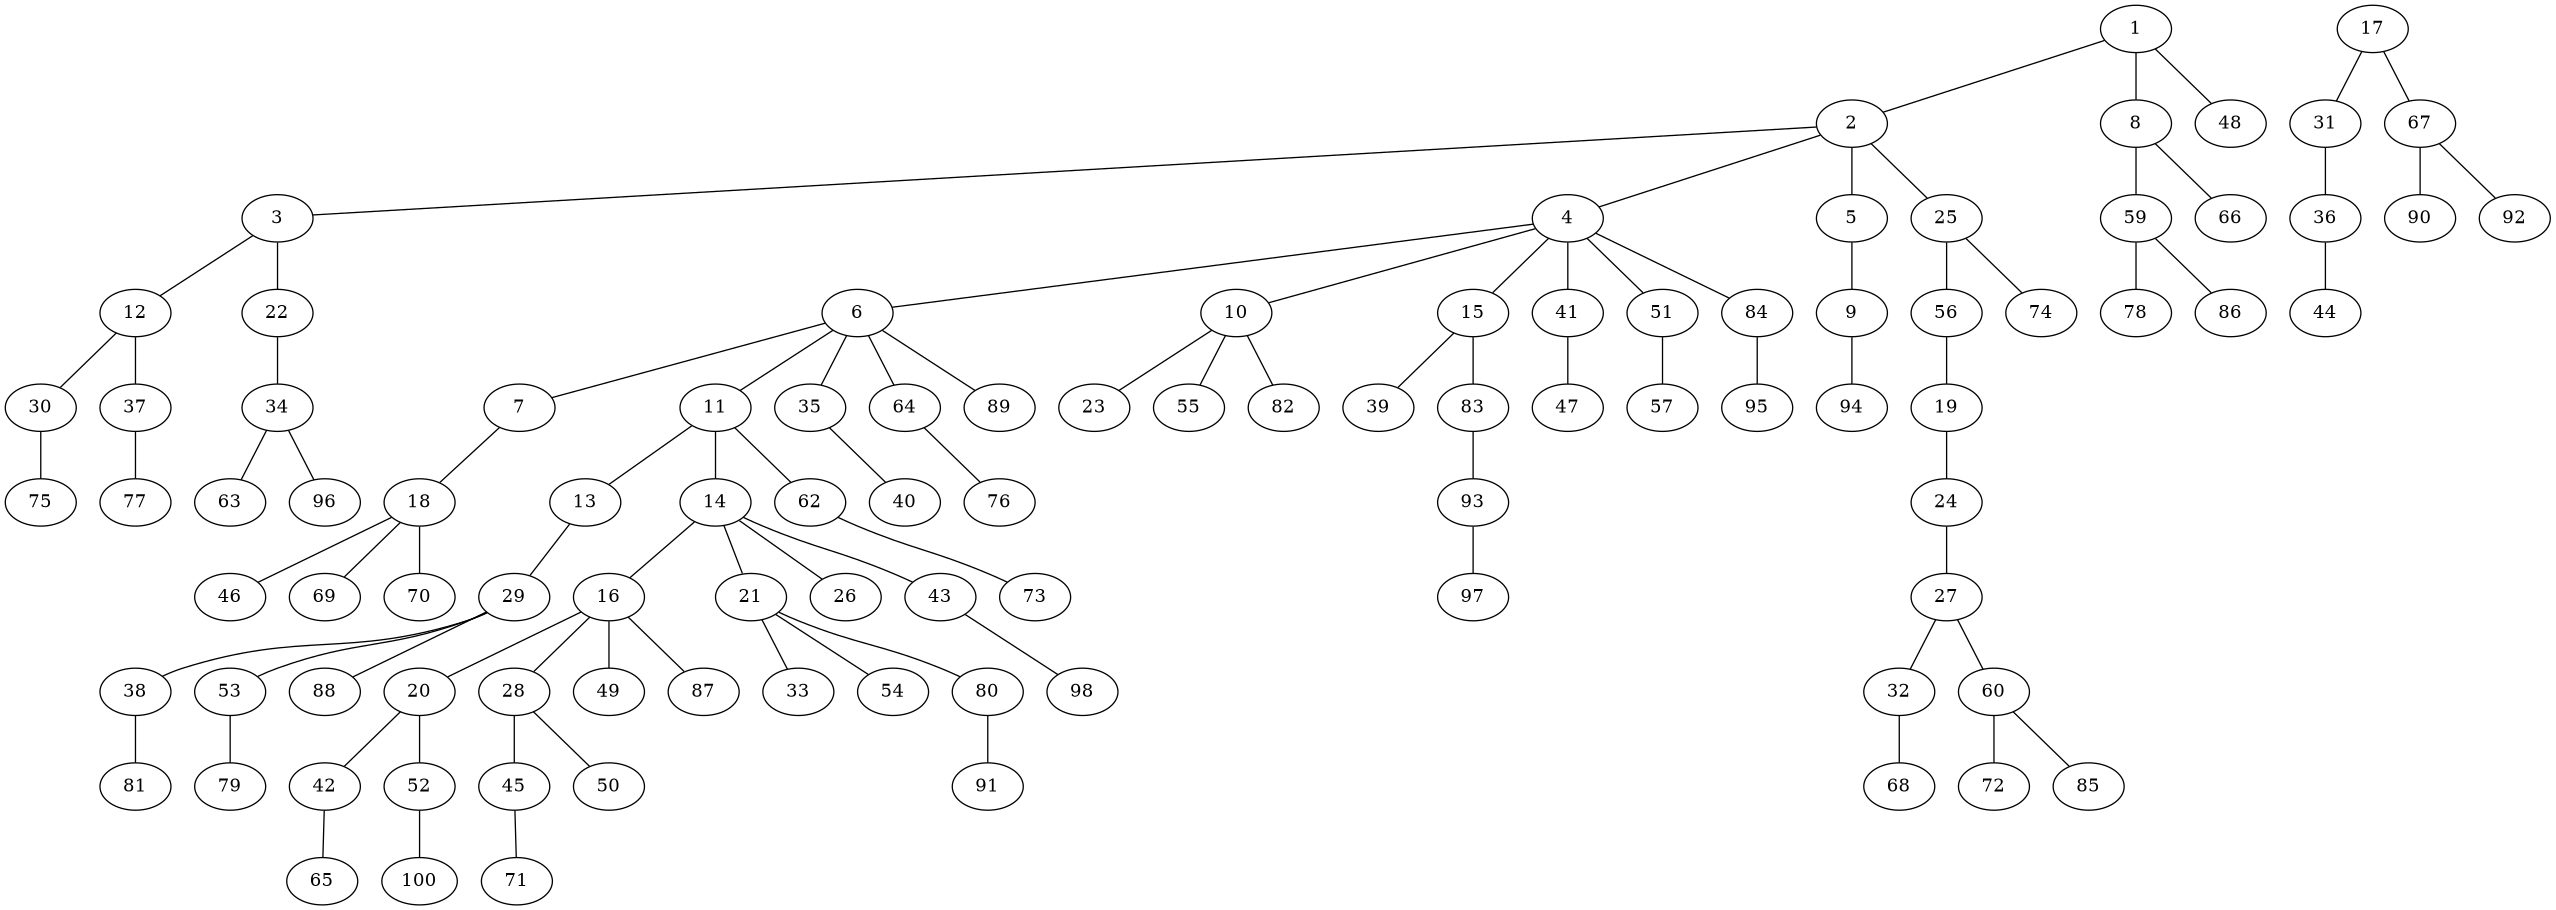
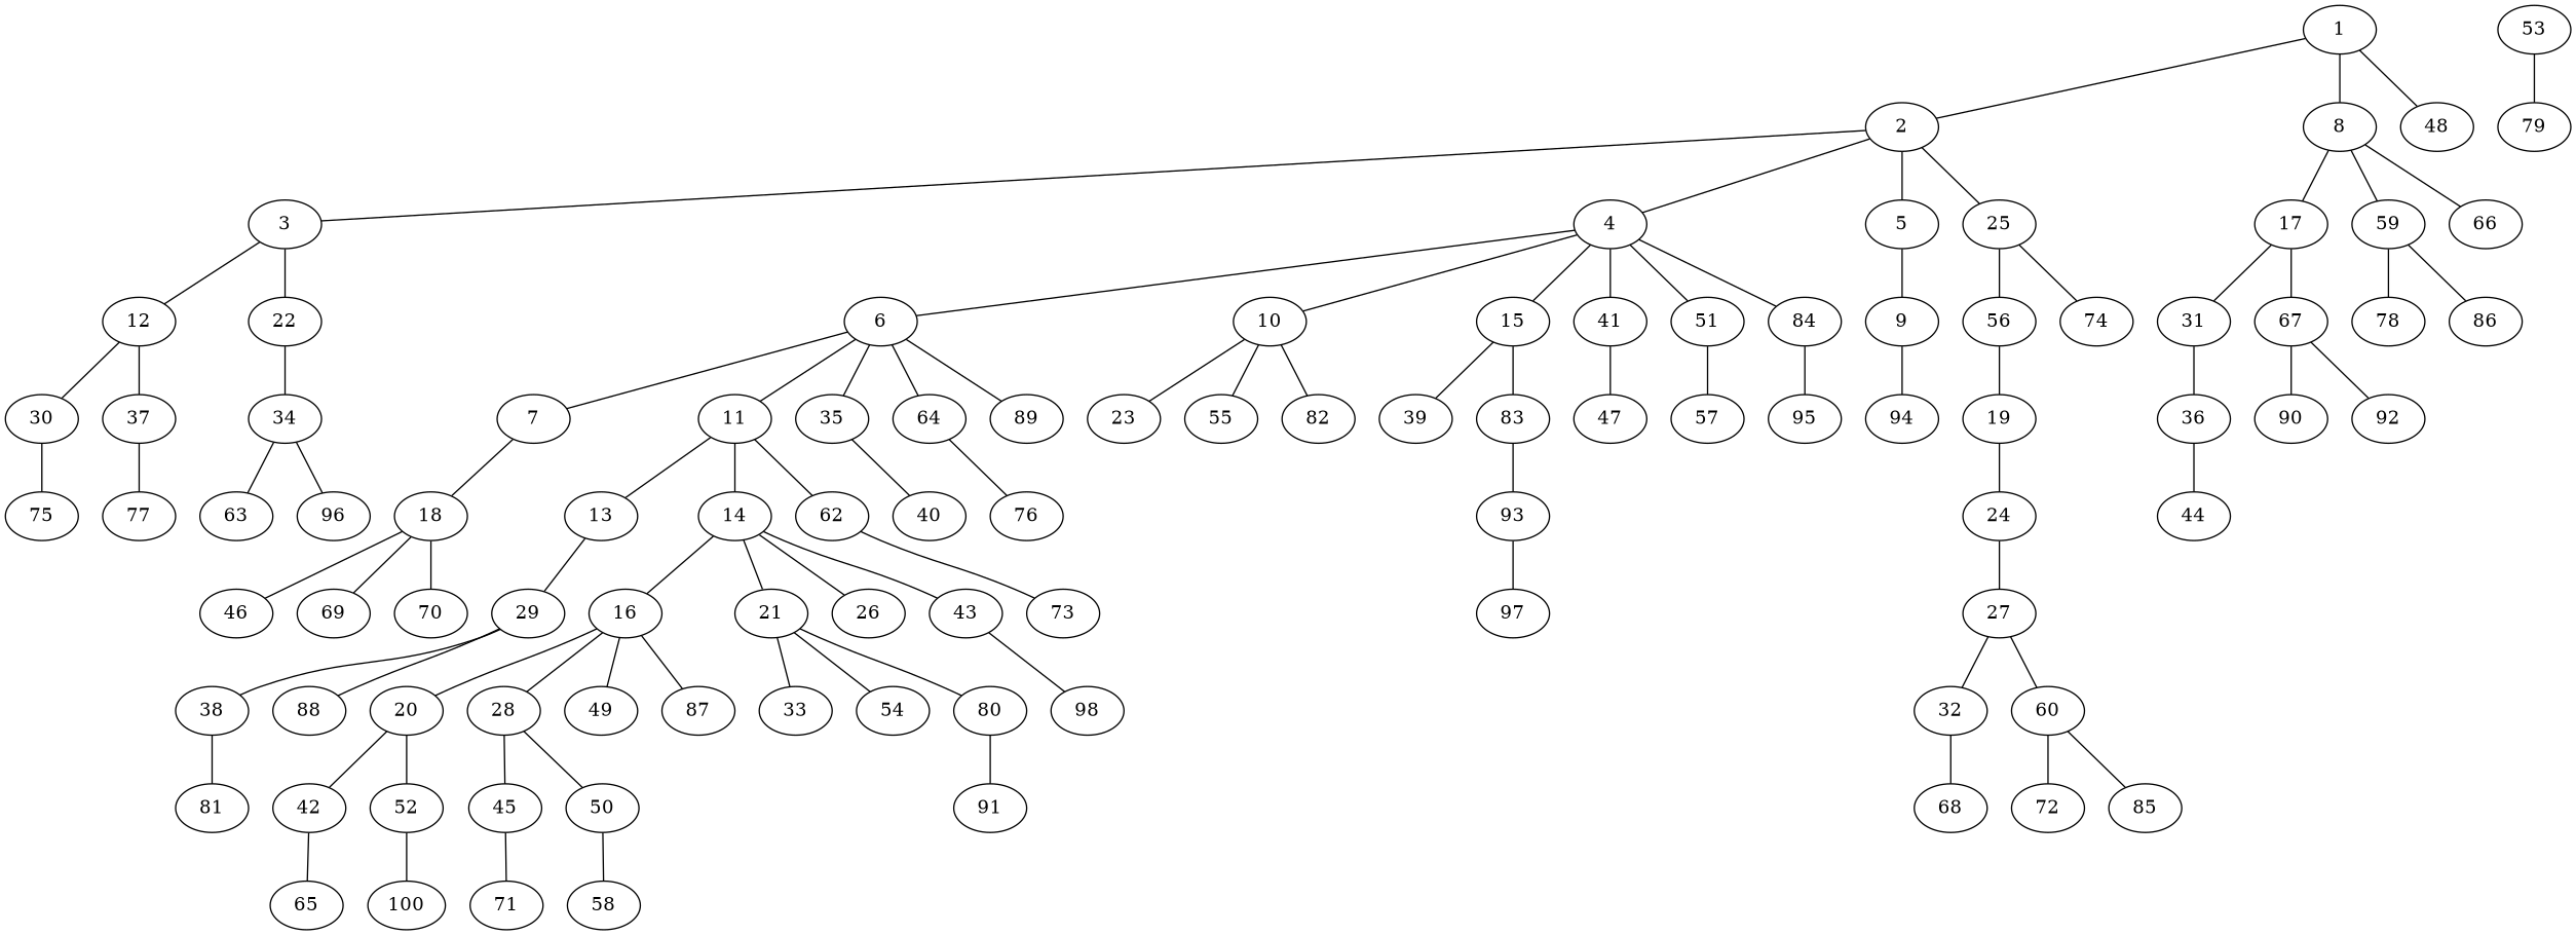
  graph {
    1
    2
    8
    48
    3
    4
    5
    25
    17
    59
    66
    12
    22
    6
    10
    15
    41
    51
    84
    9
    56
    74
    31
    67
    78
    86
    30
    37
    34
    7
    11
    35
    64
    89
    23
    55
    82
    39
    83
    47
    57
    95
    94
    19
    75
    77
    63
    96
    18
    13
    14
    62
    40
    76
    93
    24
    46
    69
    70
    29
    16
    21
    26
    43
    73
    36
    90
    92
    27
    38
    53
    88
    20
    28
    49
    87
    33
    54
    80
    98
    81
    79
    42
    52
    45
    50
    91
    97
    65
    100
    71
+   58
    44
    32
    60
    68
    72
    85
    1 -- 2
    1 -- 8
    1 -- 48
    2 -- 3
    2 -- 4
    2 -- 5
    2 -- 25
+   8 -- 17
    8 -- 59
    8 -- 66
    3 -- 12
    3 -- 22
    4 -- 6
    4 -- 10
    4 -- 15
    4 -- 41
    4 -- 51
    4 -- 84
    5 -- 9
    25 -- 56
    25 -- 74
    17 -- 31
    17 -- 67
    59 -- 78
    59 -- 86
    12 -- 30
    12 -- 37
    22 -- 34
    6 -- 7
    6 -- 11
    6 -- 35
    6 -- 64
    6 -- 89
    10 -- 23
    10 -- 55
    10 -- 82
    15 -- 39
    15 -- 83
    41 -- 47
    51 -- 57
    84 -- 95
    9 -- 94
    56 -- 19
    31 -- 36
    67 -- 90
    67 -- 92
    30 -- 75
    37 -- 77
    34 -- 63
    34 -- 96
    7 -- 18
    11 -- 13
    11 -- 14
    11 -- 62
    35 -- 40
    64 -- 76
    83 -- 93
    19 -- 24
    18 -- 46
    18 -- 69
    18 -- 70
    13 -- 29
    14 -- 16
    14 -- 21
    14 -- 26
    14 -- 43
    62 -- 73
    93 -- 97
    24 -- 27
    29 -- 38
-   29 -- 53
    29 -- 88
    16 -- 20
    16 -- 28
    16 -- 49
    16 -- 87
    21 -- 33
    21 -- 54
    21 -- 80
    43 -- 98
    36 -- 44
    27 -- 32
    27 -- 60
    38 -- 81
    53 -- 79
    20 -- 42
    20 -- 52
    28 -- 45
    28 -- 50
    80 -- 91
    42 -- 65
    52 -- 100
    45 -- 71
+   50 -- 58
    32 -- 68
    60 -- 72
    60 -- 85
  }
